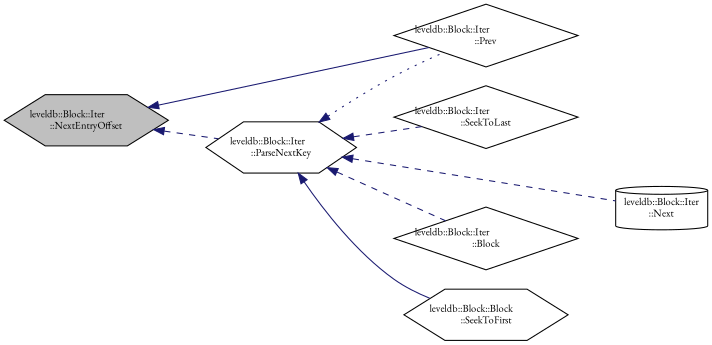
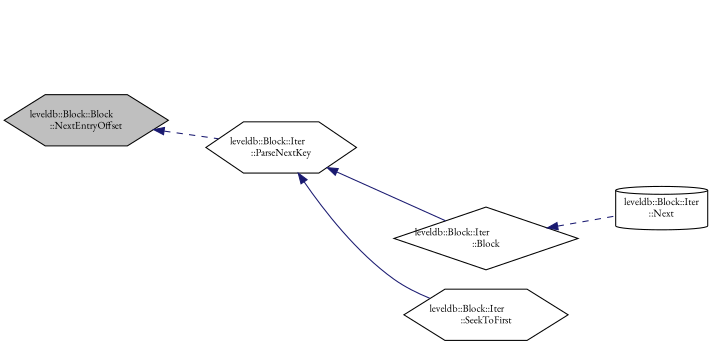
  digraph {
    fontname="EB Garamond"
    rankdir=LR
    node [color=black fillcolor=white fontname="EB Garamond" fontsize=10 shape=hexagon style=filled]
    edge [color=midnightblue dir=back fontname="EB Garamond" fontsize=10 labelfontname=Helvetica labelfontsize=10 style=solid]
-   n1 [fillcolor=grey75 fontcolor=black height=0.2 label="leveldb::Block::Iter\l::NextEntryOffset" width=0.4]
-   n2 [height=0.2 label="leveldb::Block::Iter\l::Prev" shape=diamond width=0.4]
+   n1 [fillcolor=grey75 fontcolor=black height=0.2 label="leveldb::Block::Block\l::NextEntryOffset" width=0.4]
    n3 [height=0.2 label="leveldb::Block::Iter\l::ParseNextKey" width=0.4]
-   n4 [height=0.2 label="leveldb::Block::Iter\l::SeekToLast" shape=diamond width=0.4]
    n5 [height=0.2 label="leveldb::Block::Iter\l::Next" shape=cylinder width=0.4]
    n6 [height=0.2 label="leveldb::Block::Iter\l::Block" shape=diamond width=0.4]
-   n7 [height=0.2 label="leveldb::Block::Block\l::SeekToFirst" width=0.4]
-   n1 -> n2
+   n7 [height=0.2 label="leveldb::Block::Iter\l::SeekToFirst" width=0.4]
    n1 -> n3 [style=dashed]
-   n3 -> n2 [style=dotted]
-   n3 -> n4 [style=dashed]
-   n3 -> n5 [style=dashed]
-   n3 -> n6 [style=dashed]
+   n6 -> n5 [style=dashed]
+   n3 -> n6
    n3 -> n7
  }
